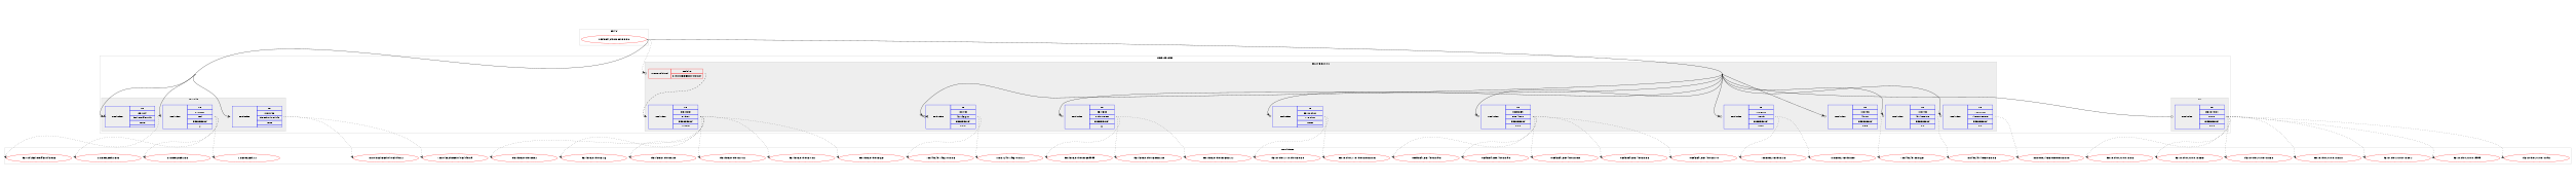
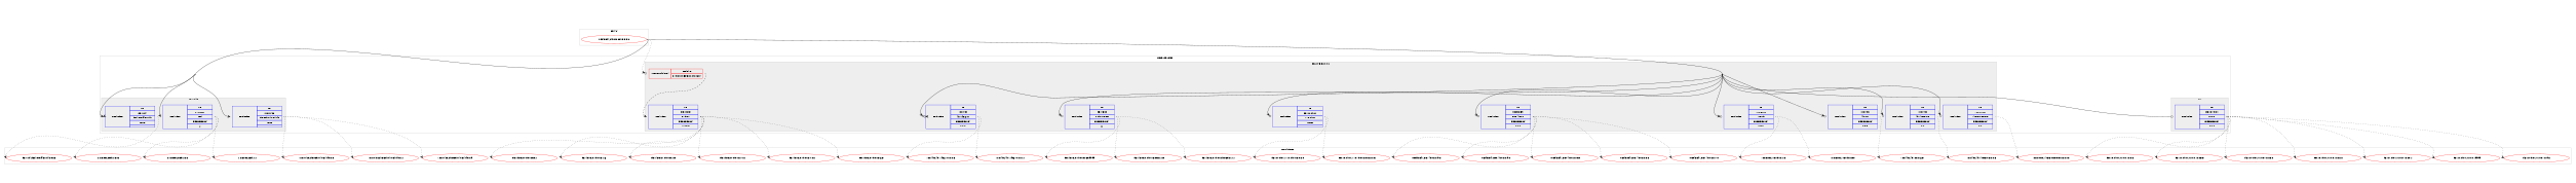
  digraph {
    compound=true
    concentrate=true
    fontname=Helvetica
    fontsize=10
    newrank=true
    rankdir=TB
    ranksep=1.5
    node [color=red fontname=Helvetica fontsize=10]
    edge [arrowhead=vee headport=w style=dotted tailport=e weight=100]
    n1 [label="media-gfx/displaycal-3.3.5.0" width=4]
    n2 [color=blue label=<<TABLE BORDER="0" CELLBORDER="1" CELLSPACING="0" CELLPADDING="4" WIDTH="220"><TR><TD ROWSPAN="6" CELLPADDING="30">pack_dep</TD></TR><TR><TD WIDTH="110">no</TD></TR><TR><TD>dev-util</TD></TR><TR><TD>desktop-file-utils</TD></TR><TR><TD>none</TD></TR><TR><TD></TD></TR></TABLE>> shape=none]
    n3 [color=blue label=<<TABLE BORDER="0" CELLBORDER="1" CELLSPACING="0" CELLPADDING="4" WIDTH="220"><TR><TD ROWSPAN="6" CELLPADDING="30">pack_dep</TD></TR><TR><TD WIDTH="110">no</TD></TR><TR><TD>sys-apps</TD></TR><TR><TD>sed</TD></TR><TR><TD>greaterequal</TD></TR><TR><TD>4</TD></TR></TABLE>> shape=none]
    n4 [color=blue label=<<TABLE BORDER="0" CELLBORDER="1" CELLSPACING="0" CELLPADDING="4" WIDTH="220"><TR><TD ROWSPAN="6" CELLPADDING="30">pack_dep</TD></TR><TR><TD WIDTH="110">no</TD></TR><TR><TD>x11-misc</TD></TR><TR><TD>shared-mime-info</TD></TR><TR><TD>none</TD></TR><TR><TD></TD></TR></TABLE>> shape=none]
    n5 [color=blue label=<<TABLE BORDER="0" CELLBORDER="1" CELLSPACING="0" CELLPADDING="4" WIDTH="220"><TR><TD ROWSPAN="6" CELLPADDING="30">pack_dep</TD></TR><TR><TD WIDTH="110">no</TD></TR><TR><TD>dev-lang</TD></TR><TR><TD>python</TD></TR><TR><TD>greaterequal</TD></TR><TR><TD>2.7.5-r2</TD></TR></TABLE>> shape=none]
-   n6 [label=<<TABLE BORDER="0" CELLBORDER="1" CELLSPACING="0" CELLPADDING="4"><TR><TD ROWSPAN="3" CELLPADDING="10">use_conditional</TD></TR><TR><TD>positive</TD></TR><TR><TD>python_targets_python2_7</TD></TR></TABLE>> shape=none]
+   n6 [label=<<TABLE BORDER="0" CELLBORDER="1" CELLSPACING="0" CELLPADDING="4"><TR><TD ROWSPAN="3" CELLPADDING="10">use_conditional</TD></TR><TR><TD>positive</TD></TR><TR><TD>python_media_python2_7</TD></TR></TABLE>> shape=none]
    n7 [color=blue label=<<TABLE BORDER="0" CELLBORDER="1" CELLSPACING="0" CELLPADDING="4" WIDTH="220"><TR><TD ROWSPAN="6" CELLPADDING="30">pack_dep</TD></TR><TR><TD WIDTH="110">no</TD></TR><TR><TD>x11-libs</TD></TR><TR><TD>libXxf86vm</TD></TR><TR><TD>greaterequal</TD></TR><TR><TD>1.1.0</TD></TR></TABLE>> shape=none]
    n8 [color=blue label=<<TABLE BORDER="0" CELLBORDER="1" CELLSPACING="0" CELLPADDING="4" WIDTH="220"><TR><TD ROWSPAN="6" CELLPADDING="30">pack_dep</TD></TR><TR><TD WIDTH="110">no</TD></TR><TR><TD>dev-lang</TD></TR><TR><TD>python-exec</TD></TR><TR><TD>greaterequal</TD></TR><TR><TD>2</TD></TR></TABLE>> shape=none]
    n9 [color=blue label=<<TABLE BORDER="0" CELLBORDER="1" CELLSPACING="0" CELLPADDING="4" WIDTH="220"><TR><TD ROWSPAN="6" CELLPADDING="30">pack_dep</TD></TR><TR><TD WIDTH="110">no</TD></TR><TR><TD>dev-python</TD></TR><TR><TD>wxpython</TD></TR><TR><TD>none</TD></TR><TR><TD></TD></TR></TABLE>> shape=none]
    n10 [color=blue label=<<TABLE BORDER="0" CELLBORDER="1" CELLSPACING="0" CELLPADDING="4" WIDTH="220"><TR><TD ROWSPAN="6" CELLPADDING="30">pack_dep</TD></TR><TR><TD WIDTH="110">no</TD></TR><TR><TD>media-gfx</TD></TR><TR><TD>argyllcms</TD></TR><TR><TD>greaterequal</TD></TR><TR><TD>1.1.0</TD></TR></TABLE>> shape=none]
    n11 [color=blue label=<<TABLE BORDER="0" CELLBORDER="1" CELLSPACING="0" CELLPADDING="4" WIDTH="220"><TR><TD ROWSPAN="6" CELLPADDING="30">pack_dep</TD></TR><TR><TD WIDTH="110">no</TD></TR><TR><TD>x11-apps</TD></TR><TR><TD>xrandr</TD></TR><TR><TD>greaterequal</TD></TR><TR><TD>1.3.2</TD></TR></TABLE>> shape=none]
    n12 [color=blue label=<<TABLE BORDER="0" CELLBORDER="1" CELLSPACING="0" CELLPADDING="4" WIDTH="220"><TR><TD ROWSPAN="6" CELLPADDING="30">pack_dep</TD></TR><TR><TD WIDTH="110">no</TD></TR><TR><TD>x11-libs</TD></TR><TR><TD>libX11</TD></TR><TR><TD>greaterequal</TD></TR><TR><TD>1.3.3</TD></TR></TABLE>> shape=none]
    n13 [color=blue label=<<TABLE BORDER="0" CELLBORDER="1" CELLSPACING="0" CELLPADDING="4" WIDTH="220"><TR><TD ROWSPAN="6" CELLPADDING="30">pack_dep</TD></TR><TR><TD WIDTH="110">no</TD></TR><TR><TD>x11-libs</TD></TR><TR><TD>libXinerama</TD></TR><TR><TD>greaterequal</TD></TR><TR><TD>1.1</TD></TR></TABLE>> shape=none]
    n14 [color=blue label=<<TABLE BORDER="0" CELLBORDER="1" CELLSPACING="0" CELLPADDING="4" WIDTH="220"><TR><TD ROWSPAN="6" CELLPADDING="30">pack_dep</TD></TR><TR><TD WIDTH="110">no</TD></TR><TR><TD>x11-proto</TD></TR><TR><TD>xineramaproto</TD></TR><TR><TD>greaterequal</TD></TR><TR><TD>1.2</TD></TR></TABLE>> shape=none]
    n15 [color=blue label=<<TABLE BORDER="0" CELLBORDER="1" CELLSPACING="0" CELLPADDING="4" WIDTH="220"><TR><TD ROWSPAN="6" CELLPADDING="30">pack_dep</TD></TR><TR><TD WIDTH="110">no</TD></TR><TR><TD>dev-python</TD></TR><TR><TD>numpy</TD></TR><TR><TD>greaterequal</TD></TR><TR><TD>1.2.1</TD></TR></TABLE>> shape=none]
    n16 [label="dev-util/desktop-file-utils-0.23" width=4]
    n17 [label="sys-apps/sed-4.2.2" width=4]
    n18 [label="sys-apps/sed-4.3-r2" width=4]
    n19 [label="sys-apps/sed-4.4" width=4]
    n20 [label="x11-misc/shared-mime-info-1.4" width=4]
+   n21 [label="x11-misc/shared-mime-info-1.8" width=4]
    n22 [label="x11-misc/shared-mime-info-1.9" width=4]
    n23 [label="dev-lang/python-2.7.12" width=4]
    n24 [label="dev-lang/python-2.7.14" width=4]
    n25 [label="dev-lang/python-3.4.5" width=4]
    n26 [label="dev-lang/python-3.4.6" width=4]
    n27 [label="dev-lang/python-3.5.4" width=4]
    n28 [label="dev-lang/python-3.6.3" width=4]
-   n29 [label="dev-lang/python-exec-2.4.4" width=4]
+   n29 [label="dev-lang/python-shared-2.4.4" width=4]
    n30 [label="dev-lang/python-exec-2.4.5" width=4]
    n31 [label="dev-lang/python-exec-9999" width=4]
    n32 [label="dev-python/wxpython-2.8.12.1-r2" width=4]
    n33 [label="dev-python/wxpython-3.0.2.0" width=4]
    n34 [label="media-gfx/argyllcms-1.7.0" width=4]
    n35 [label="media-gfx/argyllcms-1.8.2" width=4]
    n36 [label="media-gfx/argyllcms-1.8.3" width=4]
    n37 [label="media-gfx/argyllcms-1.9.1" width=4]
    n38 [label="media-gfx/argyllcms-1.9.2" width=4]
    n39 [label="x11-apps/xrandr-1.4.3" width=4]
    n40 [label="x11-apps/xrandr-1.5.0" width=4]
    n41 [label="x11-libs/libX11-1.6.5" width=4]
    n42 [label="x11-libs/libXinerama-1.1.3" width=4]
    n43 [label="x11-libs/libXxf86vm-1.1.3" width=4]
-   n44 [label="x11-sys/libXxf86vm-1.1.4" width=4]
+   n44 [label="x11-libs/libXxf86vm-1.1.4" width=4]
    n45 [label="x11-proto/xineramaproto-1.2.1-r1" width=4]
    n46 [label="dev-python/numpy-1.10.4" width=4]
    n47 [label="dev-python/numpy-1.12.1" width=4]
    n48 [label="dev-python/numpy-1.13.1" width=4]
    n49 [label="dev-python/numpy-1.13.3" width=4]
    n50 [label="dev-python/numpy-1.8.2" width=4]
    n51 [label="dev-python/numpy-1.9.2" width=4]
    n52 [label="dev-python/numpy-9999" width=4]
    subgraph cluster_1 {
      color=gray
      label=<<i>ebuild</i>>
      rank=same
      n1
    }
    subgraph cluster_2 {
      color=gray
      label=<<i>dependencies</i>>
      subgraph cluster_3 {
        color=gray
        fillcolor="#eeeeee"
        label=<<i>compile</i>>
        style=filled
        subgraph sub_4 {
          color=gray
          fillcolor="#eeeeee"
          label=<<i>compile</i>>
          style=filled
          n2
        }
        subgraph sub_5 {
          color=gray
          fillcolor="#eeeeee"
          label=<<i>compile</i>>
          style=filled
          n3
        }
        subgraph sub_6 {
          color=gray
          fillcolor="#eeeeee"
          label=<<i>compile</i>>
          style=filled
          n4
        }
      }
      subgraph cluster_7 {
        color=gray
        fillcolor="#eeeeee"
        label=<<i>compile and run</i>>
        style=filled
        subgraph sub_8 {
          color=gray
          fillcolor="#eeeeee"
          label=<<i>compile and run</i>>
          style=filled
          n6
          subgraph sub_9 {
            color=gray
            fillcolor="#eeeeee"
            label=<<i>compile and run</i>>
            style=filled
            n5
          }
        }
        subgraph sub_10 {
          color=gray
          fillcolor="#eeeeee"
          label=<<i>compile and run</i>>
          style=filled
          n7
        }
        subgraph sub_11 {
          color=gray
          fillcolor="#eeeeee"
          label=<<i>compile and run</i>>
          style=filled
          n8
        }
        subgraph sub_12 {
          color=gray
          fillcolor="#eeeeee"
          label=<<i>compile and run</i>>
          style=filled
          n9
        }
        subgraph sub_13 {
          color=gray
          fillcolor="#eeeeee"
          label=<<i>compile and run</i>>
          style=filled
          n10
        }
        subgraph sub_14 {
          color=gray
          fillcolor="#eeeeee"
          label=<<i>compile and run</i>>
          style=filled
          n11
        }
        subgraph sub_15 {
          color=gray
          fillcolor="#eeeeee"
          label=<<i>compile and run</i>>
          style=filled
          n12
        }
        subgraph sub_16 {
          color=gray
          fillcolor="#eeeeee"
          label=<<i>compile and run</i>>
          style=filled
          n13
        }
        subgraph sub_17 {
          color=gray
          fillcolor="#eeeeee"
          label=<<i>compile and run</i>>
          style=filled
          n14
        }
      }
      subgraph cluster_18 {
        color=gray
        fillcolor="#eeeeee"
        label=<<i>run</i>>
        style=filled
        subgraph sub_19 {
          color=gray
          fillcolor="#eeeeee"
          label=<<i>run</i>>
          style=filled
          n15
        }
      }
    }
    subgraph cluster_20 {
      color=gray
      label=<<i>candidates</i>>
      rank=same
      subgraph sub_21 {
        color=black
        label=<<i>candidates</i>>
        nodesep=1
        rank=same
        n16
      }
      subgraph sub_22 {
        color=black
        label=<<i>candidates</i>>
        nodesep=1
        rank=same
        n17
        n18
        n19
      }
      subgraph sub_23 {
        color=black
        label=<<i>candidates</i>>
        nodesep=1
        rank=same
        n20
+       n21
        n22
      }
      subgraph sub_24 {
        color=black
        label=<<i>candidates</i>>
        nodesep=1
        rank=same
        n23
        n24
        n25
        n26
        n27
        n28
      }
      subgraph sub_25 {
        color=black
        label=<<i>candidates</i>>
        nodesep=1
        rank=same
        n29
        n30
        n31
      }
      subgraph sub_26 {
        color=black
        label=<<i>candidates</i>>
        nodesep=1
        rank=same
        n32
        n33
      }
      subgraph sub_27 {
        color=black
        label=<<i>candidates</i>>
        nodesep=1
        rank=same
        n34
        n35
        n36
        n37
        n38
      }
      subgraph sub_28 {
        color=black
        label=<<i>candidates</i>>
        nodesep=1
        rank=same
        n39
        n40
      }
      subgraph sub_29 {
        color=black
        label=<<i>candidates</i>>
        nodesep=1
        rank=same
        n41
      }
      subgraph sub_30 {
        color=black
        label=<<i>candidates</i>>
        nodesep=1
        rank=same
        n42
      }
      subgraph sub_31 {
        color=black
        label=<<i>candidates</i>>
        nodesep=1
        rank=same
        n43
        n44
      }
      subgraph sub_32 {
        color=black
        label=<<i>candidates</i>>
        nodesep=1
        rank=same
        n45
      }
      subgraph sub_33 {
        color=black
        label=<<i>candidates</i>>
        nodesep=1
        rank=same
        n46
        n47
        n48
        n49
        n50
        n51
        n52
      }
    }
    n1 -> n2 [style=solid weight=20]
    n1 -> n3 [style=solid weight=20]
    n1 -> n4 [style=solid weight=20]
    n1 -> n6 [arrowhead=odotvee weight=20]
    n1 -> n7 [arrowhead=odotvee style=solid weight=20]
    n1 -> n8 [arrowhead=odotvee style=solid weight=20]
    n1 -> n9 [arrowhead=odotvee style=solid weight=20]
    n1 -> n10 [arrowhead=odotvee style=solid weight=20]
    n1 -> n11 [arrowhead=odotvee style=solid weight=20]
    n1 -> n12 [arrowhead=odotvee style=solid weight=20]
    n1 -> n13 [arrowhead=odotvee style=solid weight=20]
    n1 -> n14 [arrowhead=odotvee style=solid weight=20]
    n1 -> n15 [arrowhead=odot style=solid weight=20]
    n2 -> n16
    n3 -> n17
    n3 -> n18
    n3 -> n19
    n4 -> n20
+   n4 -> n21
    n4 -> n22
    n5 -> n23
    n5 -> n24
    n5 -> n25
    n5 -> n26
    n5 -> n27
    n5 -> n28
    n6 -> n5 [style=dashed weight=20]
    n7 -> n43
    n7 -> n44
    n8 -> n29
    n8 -> n30
    n8 -> n31
    n9 -> n32
    n9 -> n33
    n10 -> n34
    n10 -> n35
    n10 -> n36
    n10 -> n37
    n10 -> n38
    n11 -> n39
    n11 -> n40
    n12 -> n41
    n13 -> n42
    n14 -> n45
    n15 -> n46
    n15 -> n47
    n15 -> n48
    n15 -> n49
    n15 -> n50
    n15 -> n51
    n15 -> n52
  }
